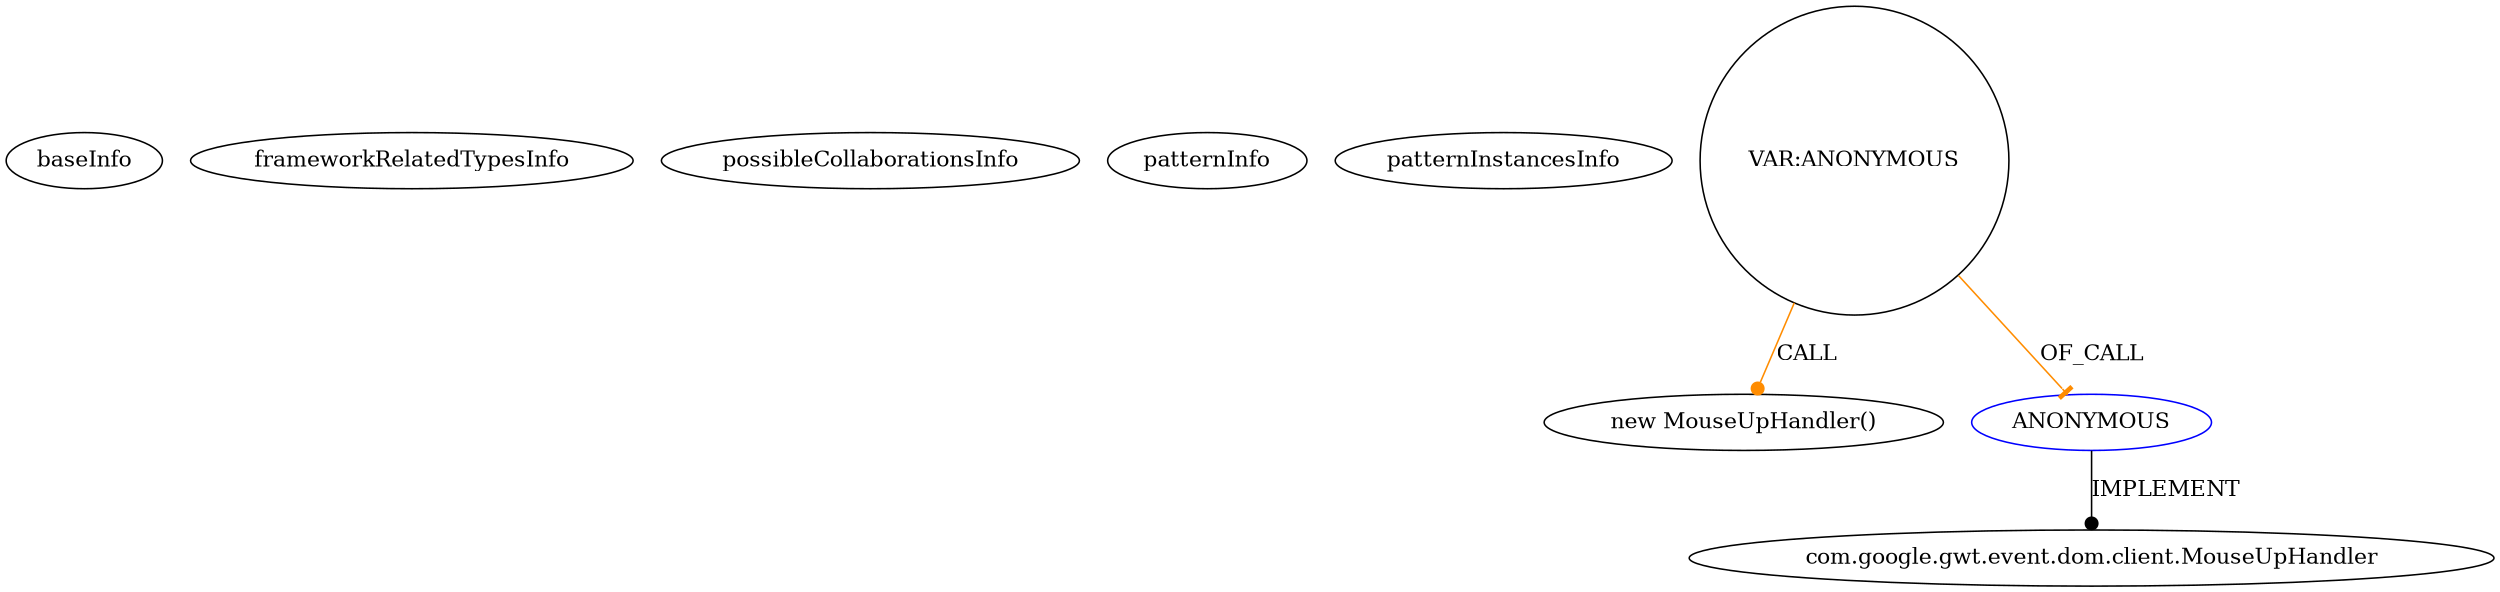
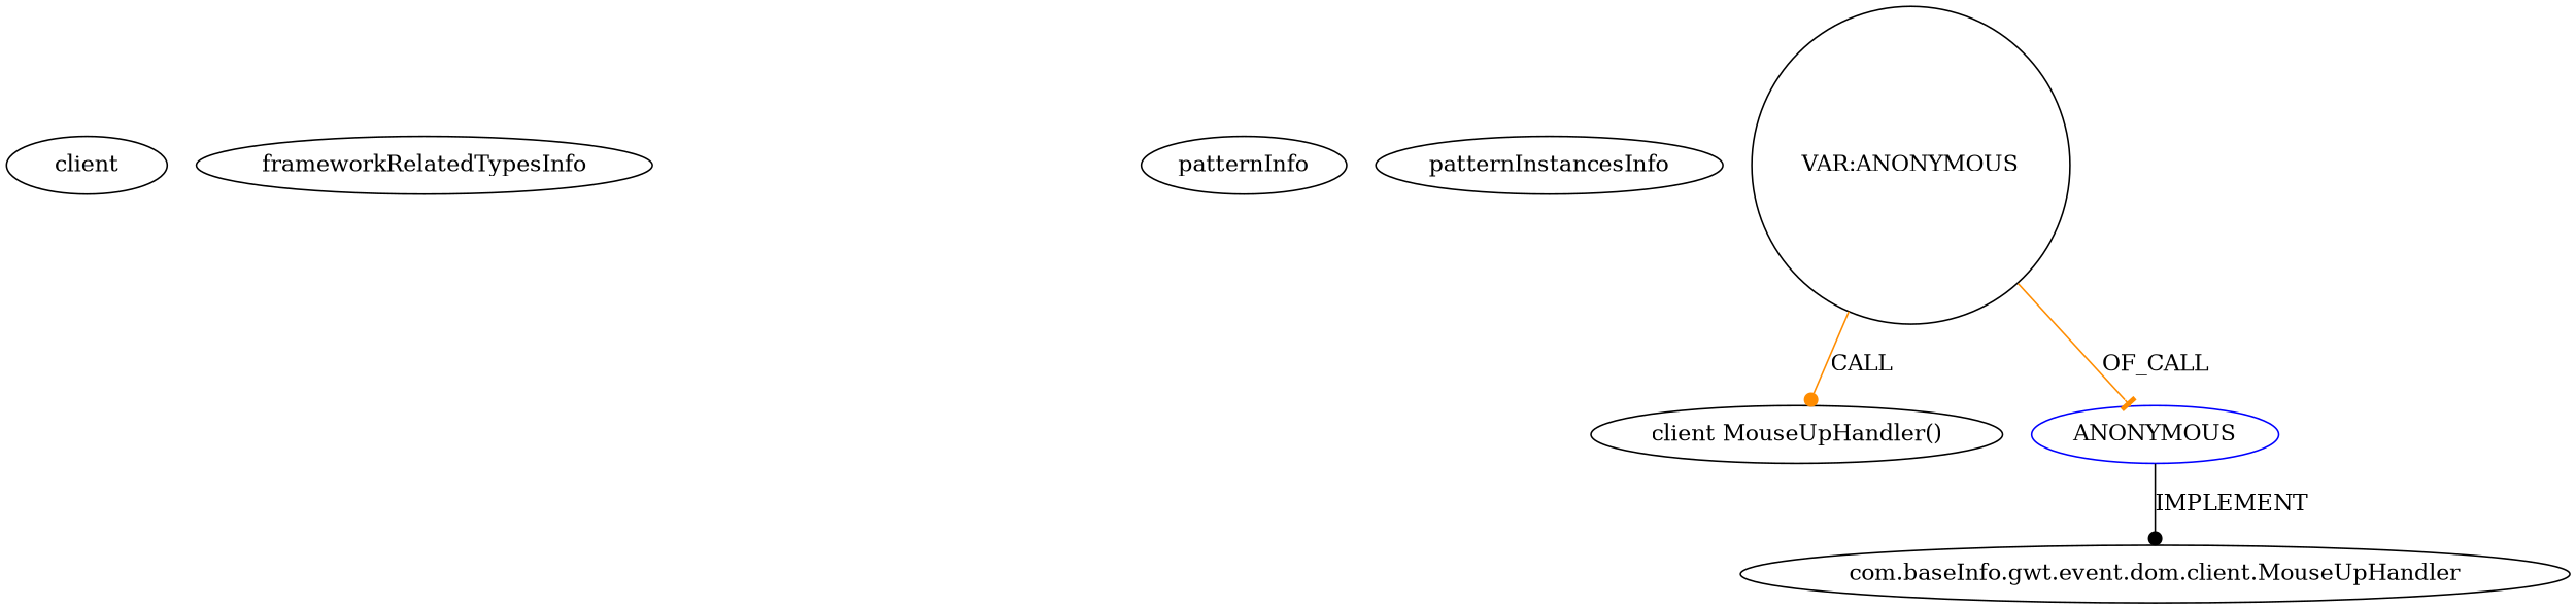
  digraph {
    edge [arrowhead=dot color=darkorange]
-   baseInfo [category=pattern graphId=1983 isAnonymous=false possibleRelation=false]
+   baseInfo [category=pattern graphId=1983 isAnonymous=false possibleRelation=false label=client]
    frameworkRelatedTypesInfo
-   possibleCollaborationsInfo
    patternInfo [frequency=2.0 patternRootClient=null]
    patternInstancesInfo [0="akjava-GWT-Hangouts~/akjava-GWT-Hangouts/GWT-Hangouts-master/apps/easyoverlay/src/com/akjava/gwt/hangout/easyoverlay/client/EasyOverlay.java~EasyOverlay~492" 1="skavish-collaborative-paint~/skavish-collaborative-paint/collaborative-paint-master/src/com/acme/collpaint/client/page/CollPaintView.java~CollPaintView~4493"]
-   n6 [isFrameworkType=false label="new MouseUpHandler()" vertexType=CONSTRUCTOR_CALL]
+   n6 [isFrameworkType=false label="client MouseUpHandler()" vertexType=CONSTRUCTOR_CALL]
    n7 [isFrameworkType=false label="VAR:ANONYMOUS" shape=circle vertexType=VARIABLE_EXPRESION]
    n8 [color=blue isFrameworkType=false label=ANONYMOUS vertexType=REFERENCE_ANONYMOUS_DECLARATION]
-   n9 [isFrameworkType=false label="com.google.gwt.event.dom.client.MouseUpHandler" vertexType=FRAMEWORK_INTERFACE_TYPE]
+   n9 [isFrameworkType=false label="com.baseInfo.gwt.event.dom.client.MouseUpHandler" vertexType=FRAMEWORK_INTERFACE_TYPE]
    n7 -> n6 [label=CALL]
    n7 -> n8 [arrowhead=tee label=OF_CALL]
    n8 -> n9 [color=black label=IMPLEMENT]
  }
